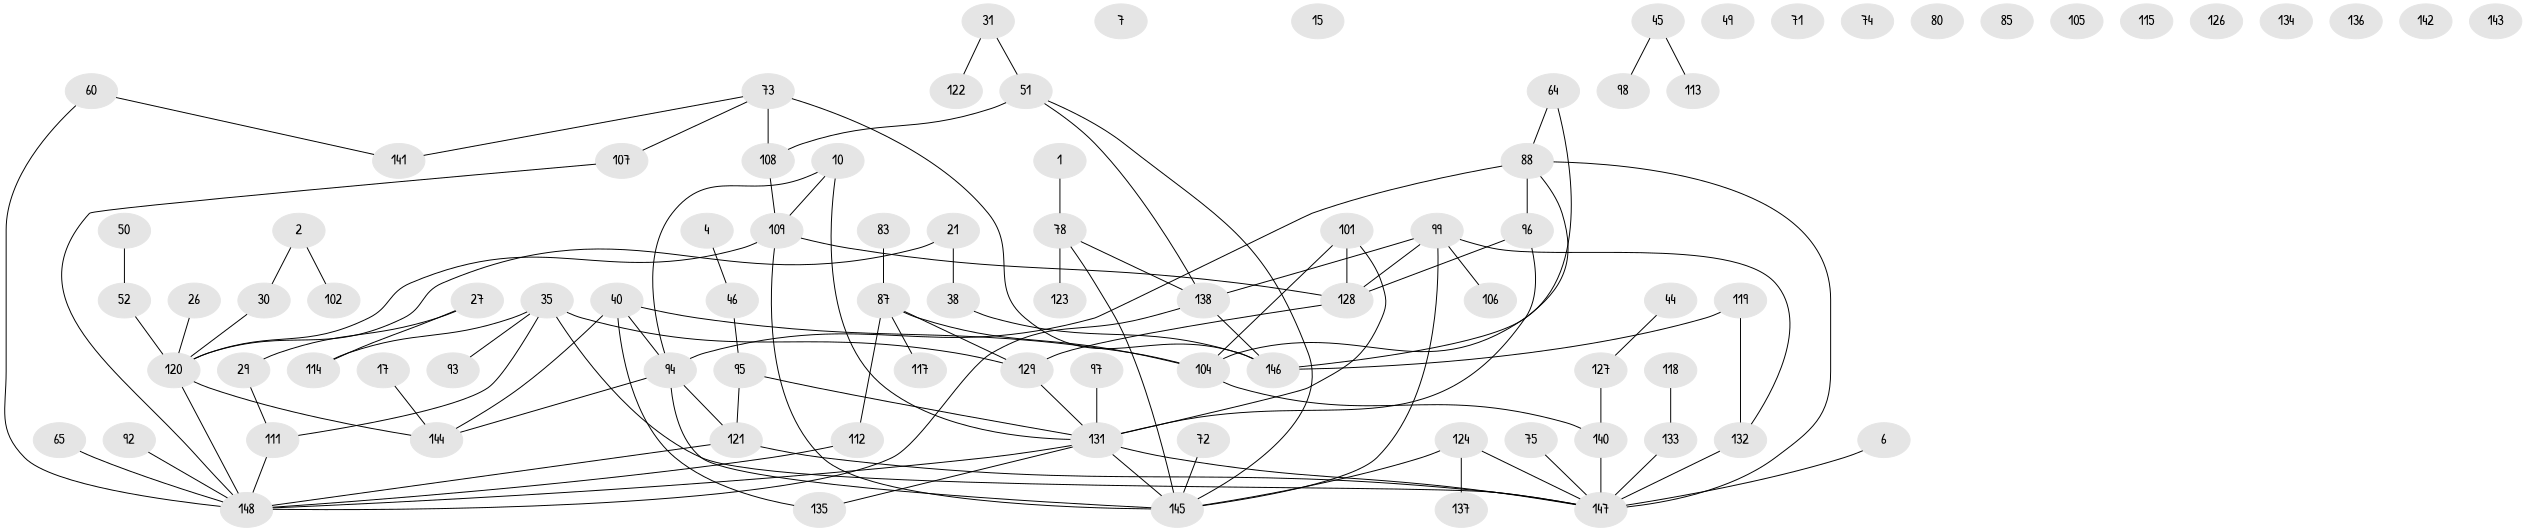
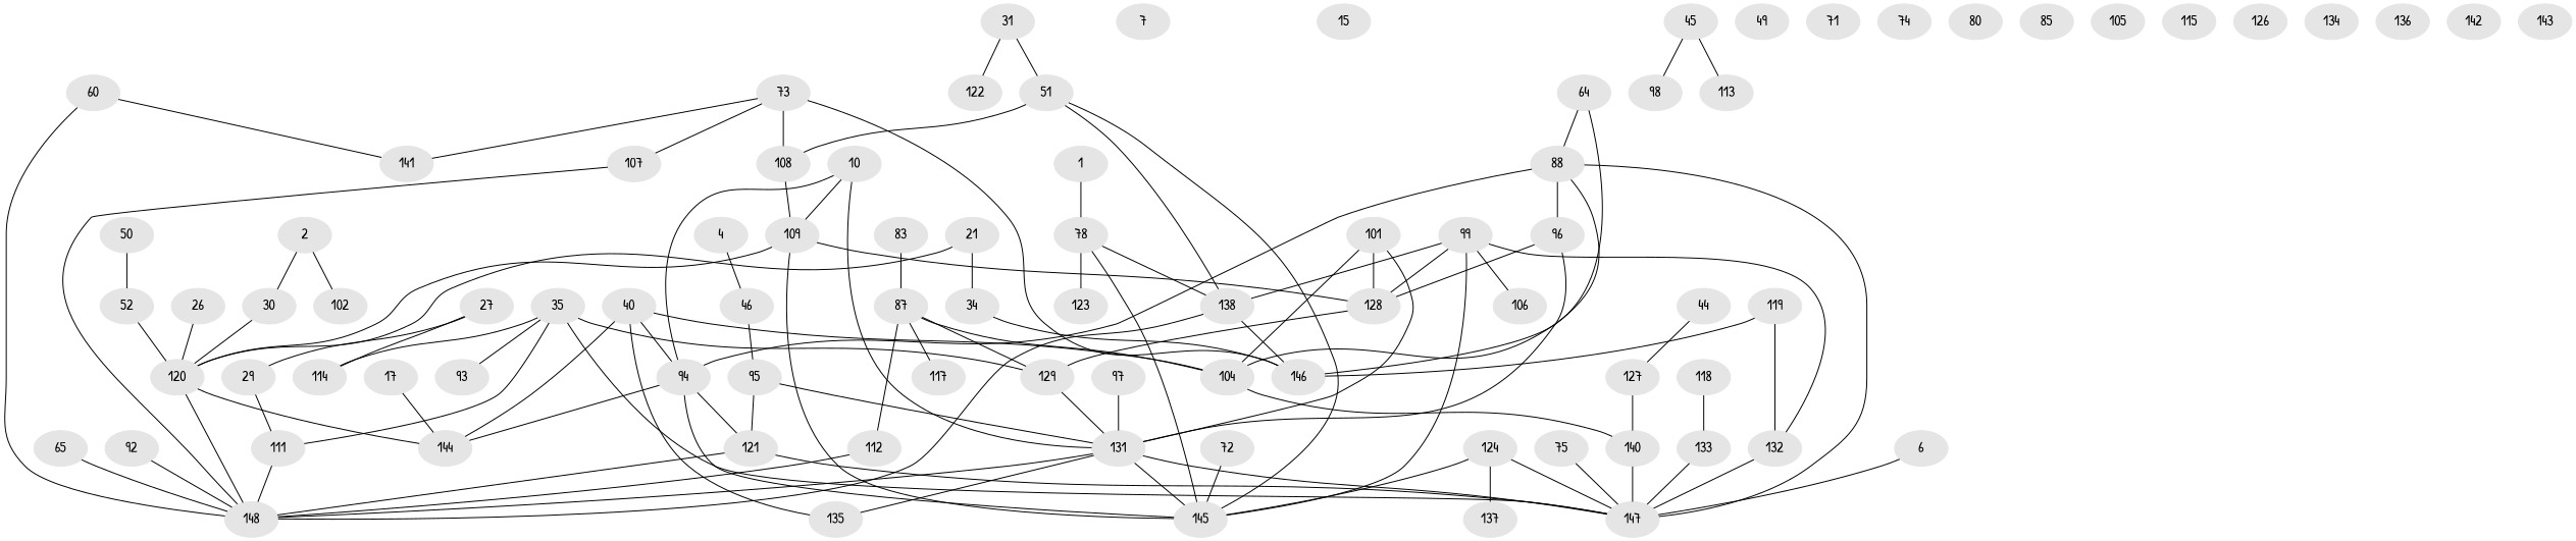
  graph {
    fontname="Patrick Hand"
    node [color=gray90 fontname="Patrick Hand" style=filled]
    edge [fontname="Patrick Hand"]
    1
    78
    138 [super="+48+77"]
    145 [super="+86+54+66"]
    123
    2
    30
    102
    120 [super="+22+100"]
    4
    46
    95
    147 [super="+89"]
    6
    7
    15
    144 [super="+3+12"]
    17
    21
-   34 [label=38]
+   34
    146 [super="+130"]
    148 [super="+110+84+139"]
    26
    27
    29
    114
    111 [super="+103"]
    51 [super="+11"]
    108
    31
    122
    35
    93
    129 [super="+16"]
    131 [super="+91+43"]
    40
    104 [super="+39+63"]
    135
    94 [super="+18+58"]
    121 [super="+59"]
    140 [super="+67"]
    44
    127
    45
    98
    113
    49
    50
    52
    109
    60
    141
    88 [super="+47+28+82"]
    96 [super="+55+79"]
    64
    65
    71
    72
    73 [super="+62"]
    107
    74
    75
    80
    83
    87
    112
    117
    85
    128 [super="+116"]
    n70 [label=10 super="+76"]
    92
    97
    99 [super="+38+8+70"]
    106
    132 [super="+125"]
    101 [super="+61"]
    105
    115
    133 [super="+69"]
    118
    119
    124
    137
    126
    134
    136
    142
    143
    1 -- 78
    78 -- 138
    78 -- 145
    78 -- 123
    138 -- 146
    138 -- 148
    2 -- 30
    2 -- 102
    30 -- 120
    120 -- 144
    120 -- 148 [weight=2]
    4 -- 46
    46 -- 95
    95 -- 131
    95 -- 121
    6 -- 147
    17 -- 144
    21 -- 120
    21 -- 34
    34 -- 146
    26 -- 120
    27 -- 29
    27 -- 114
    29 -- 111
    111 -- 148
    51 -- 138
    51 -- 145
    51 -- 108 [weight=2]
    108 -- 109
    31 -- 51
    31 -- 122
    35 -- 147 [weight=2]
    35 -- 114
    35 -- 111
    35 -- 93
    35 -- 129
    129 -- 131
    131 -- 145
    131 -- 147 [weight=2]
    131 -- 148 [weight=2]
    131 -- 135
    40 -- 144
    40 -- 104
    40 -- 135
    40 -- 94
    104 -- 140
    94 -- 145
    94 -- 144
    94 -- 121
    121 -- 147
    121 -- 148
    140 -- 147
    44 -- 127
    127 -- 140
    45 -- 98
    45 -- 113
    50 -- 52
    52 -- 120
    109 -- 145
    109 -- 120
    109 -- 128
    60 -- 148
    60 -- 141
    88 -- 147
    88 -- 146
    88 -- 94
    88 -- 96
    96 -- 131 [weight=2]
    96 -- 128
    64 -- 104
    64 -- 88
    65 -- 148
    72 -- 145
    73 -- 146 [weight=2]
    73 -- 108
    73 -- 141
    73 -- 107
    107 -- 148
    75 -- 147
    83 -- 87
    87 -- 129
    87 -- 104
    87 -- 112
    87 -- 117
    112 -- 148
    128 -- 129 [weight=2]
    n70 -- 131
    n70 -- 94
    n70 -- 109
    92 -- 148
    97 -- 131
    99 -- 138
    99 -- 145
    99 -- 128
    99 -- 106
    99 -- 132
    132 -- 147 [weight=2]
    101 -- 131
    101 -- 104
    101 -- 128
    133 -- 147 [weight=3]
    118 -- 133
    119 -- 146
    119 -- 132
    124 -- 145
    124 -- 147
    124 -- 137
  }
